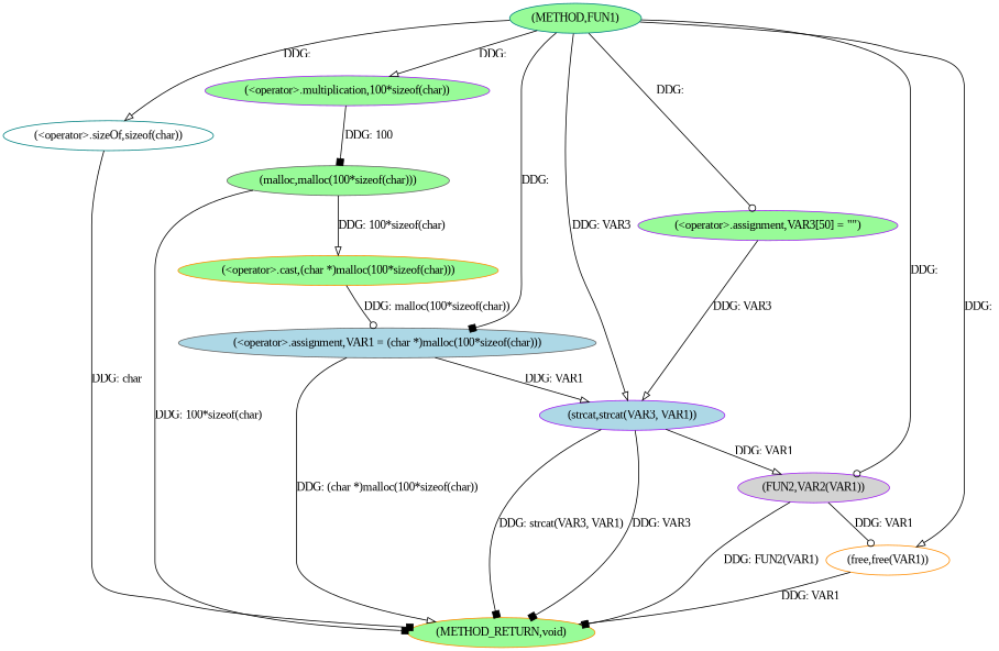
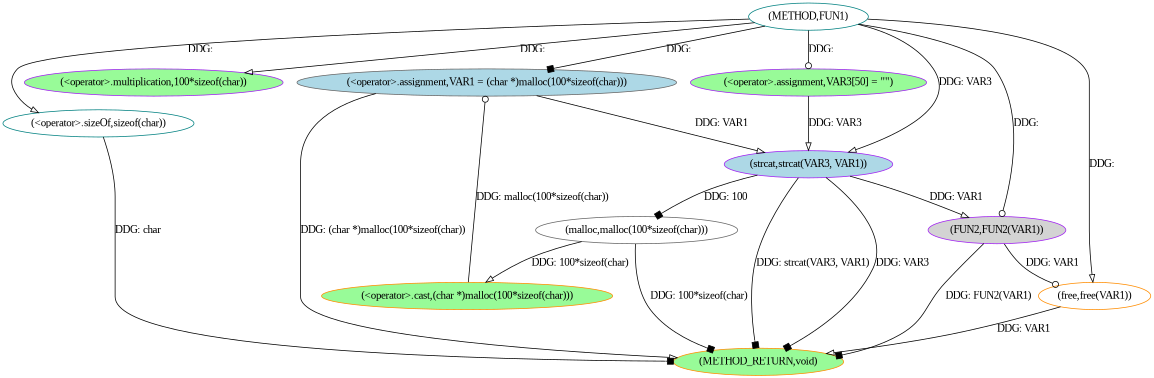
  digraph {
    fontname="Liberation Serif"
    node [color=purple fillcolor=palegreen fontname="Liberation Serif" style=filled]
    edge [arrowhead=onormal fontname="Liberation Serif"]
-   n1 [color=teal label="(METHOD,FUN1)"]
+   n1 [color=teal fillcolor=white label="(METHOD,FUN1)"]
    n2 [color=gray40 fillcolor=lightblue label="(<operator>.assignment,VAR1 = (char *)malloc(100*sizeof(char)))"]
    n3 [label="(<operator>.multiplication,100*sizeof(char))"]
    n4 [color=teal fillcolor=white label="(<operator>.sizeOf,sizeof(char))"]
    n5 [label="(<operator>.assignment,VAR3[50] = \"\")"]
    n6 [fillcolor=lightblue label="(strcat,strcat(VAR3, VAR1))"]
-   n7 [fillcolor=lightgrey label="(FUN2,VAR2(VAR1))"]
+   n7 [fillcolor=lightgrey label="(FUN2,FUN2(VAR1))"]
    n8 [color=darkorange fillcolor=white label="(free,free(VAR1))"]
    n9 [color=darkorange label="(METHOD_RETURN,void)"]
-   n10 [color=gray40 label="(malloc,malloc(100*sizeof(char)))"]
+   n10 [color=gray40 fillcolor=white label="(malloc,malloc(100*sizeof(char)))"]
    n11 [color=darkorange label="(<operator>.cast,(char *)malloc(100*sizeof(char)))"]
    n1 -> n2 [arrowhead=box label="DDG: "]
    n1 -> n3 [label="DDG: "]
    n1 -> n4 [label="DDG: "]
    n1 -> n5 [arrowhead=odot label="DDG: "]
    n1 -> n6 [label="DDG: VAR3"]
    n1 -> n7 [arrowhead=odot label="DDG: "]
    n1 -> n8 [label="DDG: "]
    n2 -> n6 [label="DDG: VAR1"]
    n2 -> n9 [label="DDG: (char *)malloc(100*sizeof(char))"]
-   n3 -> n10 [arrowhead=box label="DDG: 100"]
+   n6 -> n10 [arrowhead=box label="DDG: 100"]
    n4 -> n9 [arrowhead=box label="DDG: char"]
    n5 -> n6 [label="DDG: VAR3"]
    n6 -> n7 [label="DDG: VAR1"]
    n6 -> n9 [arrowhead=box label="DDG: VAR3"]
    n6 -> n9 [arrowhead=box label="DDG: strcat(VAR3, VAR1)"]
    n7 -> n8 [arrowhead=odot label="DDG: VAR1"]
    n7 -> n9 [arrowhead=box label="DDG: FUN2(VAR1)"]
    n8 -> n9 [label="DDG: VAR1"]
    n10 -> n9 [arrowhead=box label="DDG: 100*sizeof(char)"]
    n10 -> n11 [label="DDG: 100*sizeof(char)"]
    n11 -> n2 [arrowhead=odot label="DDG: malloc(100*sizeof(char))"]
  }
